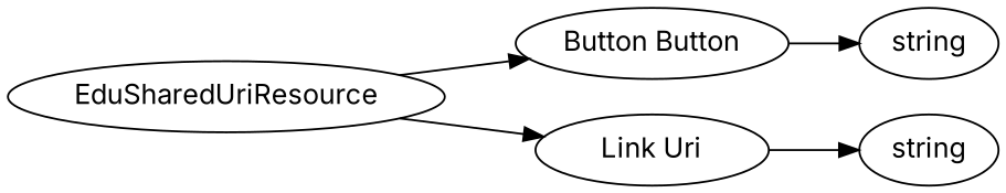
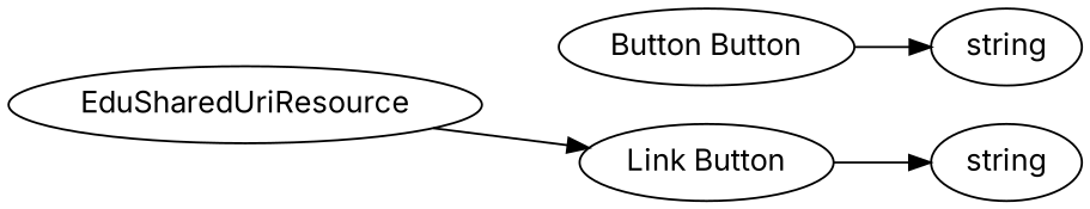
  digraph {
    fontname=Inter
    rankdir=LR
    node [fontname=Inter]
    edge [fontname=Inter]
    n1 [label=string]
    n2 [label=string]
    n3 [label=EduSharedUriResource]
    n4 [label="Button Button"]
-   n5 [label="Link Uri"]
+   n5 [label="Link Button"]
    subgraph sub_1 {
      rank=max
      n1
      n2
    }
-   n3 -> n4
    n3 -> n5
    n4 -> n1
    n5 -> n2
  }
